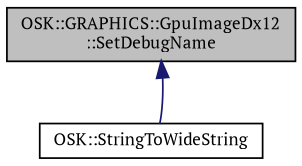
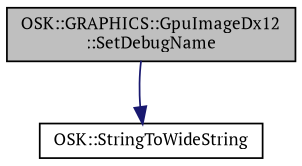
  digraph {
    rankdir=TB
    fontname="PT Serif"
    node [color=black fontname="PT Serif" fontsize=10 shape=record style=filled]
    n1 [fillcolor=grey75 fontcolor=black height=0.2 label="OSK::GRAPHICS::GpuImageDx12\l::SetDebugName" width=0.4]
    n2 [fillcolor=white height=0.2 label="OSK::StringToWideString" width=0.4]
-   n2 -> n1 [color=midnightblue fontname="PT Serif" fontsize=10 labelfontname=Helvetica labelfontsize=10 style=solid]
+   n1 -> n2 [color=midnightblue fontname="PT Serif" fontsize=10 labelfontname=Helvetica labelfontsize=10 style=solid]
  }
